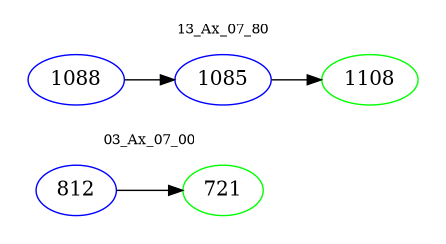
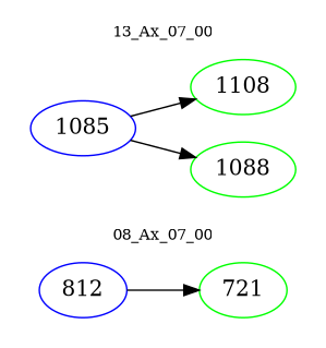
  digraph {
    rankdir=LR
    node [color=blue]
    edge [color=black]
    n1 [label=812]
    n2 [color=green label=721]
-   n3 [label=1088]
+   n3 [color=green label=1088]
    n4 [label=1085]
    n5 [color=green label=1108]
    subgraph cluster_1 {
      color=white
      fontsize=10
-     label="03_Ax_07_00"
+     label="08_Ax_07_00"
      n1
      n2
    }
    subgraph cluster_2 {
      color=white
      fontsize=10
-     label="13_Ax_07_80"
+     label="13_Ax_07_00"
      n3
      n4
      n5
    }
    n1 -> n2
-   n3 -> n4
+   n4 -> n3
    n4 -> n5
  }
